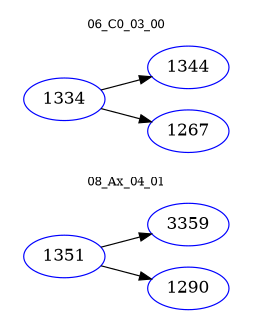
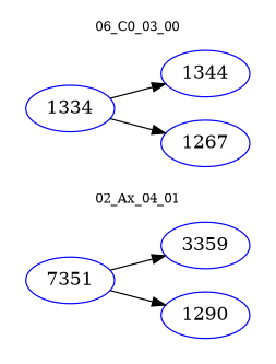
  digraph {
    rankdir=LR
    node [color=blue]
    edge [color=black]
-   n1 [label=1351]
+   n1 [label=7351]
    n2 [label=1290]
    n3 [label=3359]
    n4 [label=1334]
    n5 [label=1267]
    n6 [label=1344]
    subgraph cluster_1 {
      color=white
      fontsize=10
-     label="08_Ax_04_01"
+     label="02_Ax_04_01"
      n1
      n2
      n3
    }
    subgraph cluster_2 {
      color=white
      fontsize=10
      label="06_C0_03_00"
      n4
      n5
      n6
    }
    n1 -> n2
    n1 -> n3
    n4 -> n5
    n4 -> n6
  }
